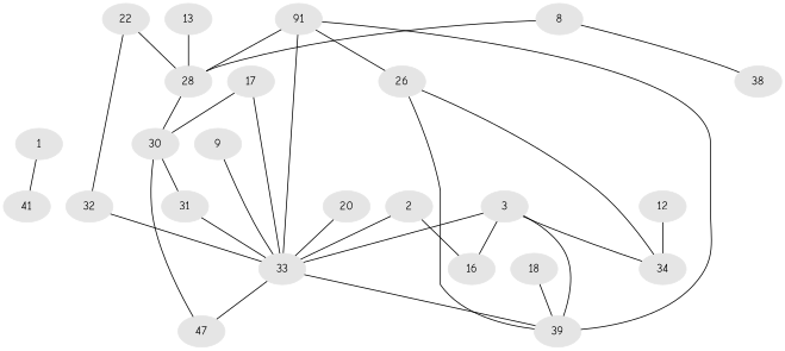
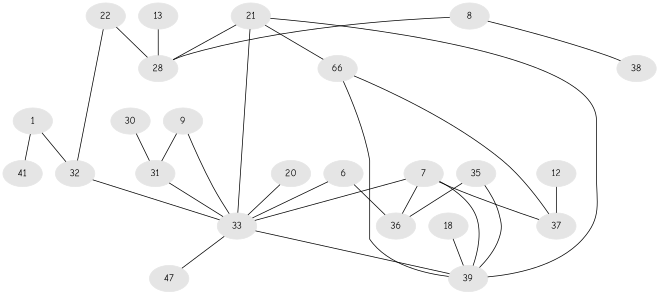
  graph {
    fontname="Comic Neue"
    node [color=gray90 fontname="Comic Neue" style=filled]
    edge [fontname="Comic Neue" weight=1.0]
    1
    32
    41
    33
-   2
-   36 [label=16]
+   2 [label=6]
+   36
    39
    n8 [label=47]
-   7 [label=3]
-   37 [label=34]
+   7
+   37
    8
    28
    38
    30
    9
    31
    12
    13
-   17
    18
    20
-   21 [label=91]
-   26
+   21
+   26 [label=66]
    22
+   35
+   1 -- 32
    1 -- 41
    32 -- 33 [weight=2.0]
    33 -- 39
    33 -- n8
    2 -- 33
    2 -- 36
    7 -- 33
    7 -- 36
    7 -- 39
    7 -- 37
    8 -- 28
    8 -- 38
-   28 -- 30
-   30 -- n8
    30 -- 31
    9 -- 33
+   9 -- 31
    31 -- 33 [weight=2.0]
    12 -- 37
    13 -- 28 [weight=2.0]
-   17 -- 33
-   17 -- 30
    18 -- 39
    20 -- 33 [weight=2.0]
    21 -- 33 [weight=2.0]
    21 -- 39
    21 -- 28 [weight=2.0]
    21 -- 26 [weight=2.0]
    26 -- 39
    26 -- 37
    22 -- 32
    22 -- 28 [weight=2.0]
+   35 -- 36
+   35 -- 39
  }
